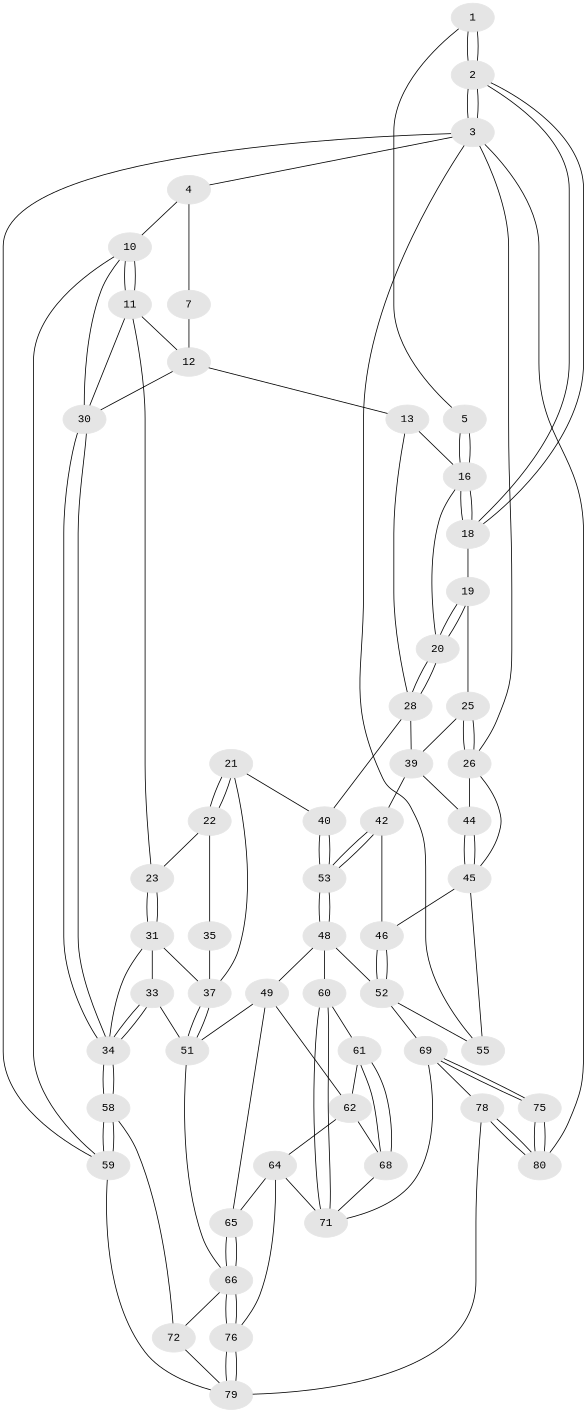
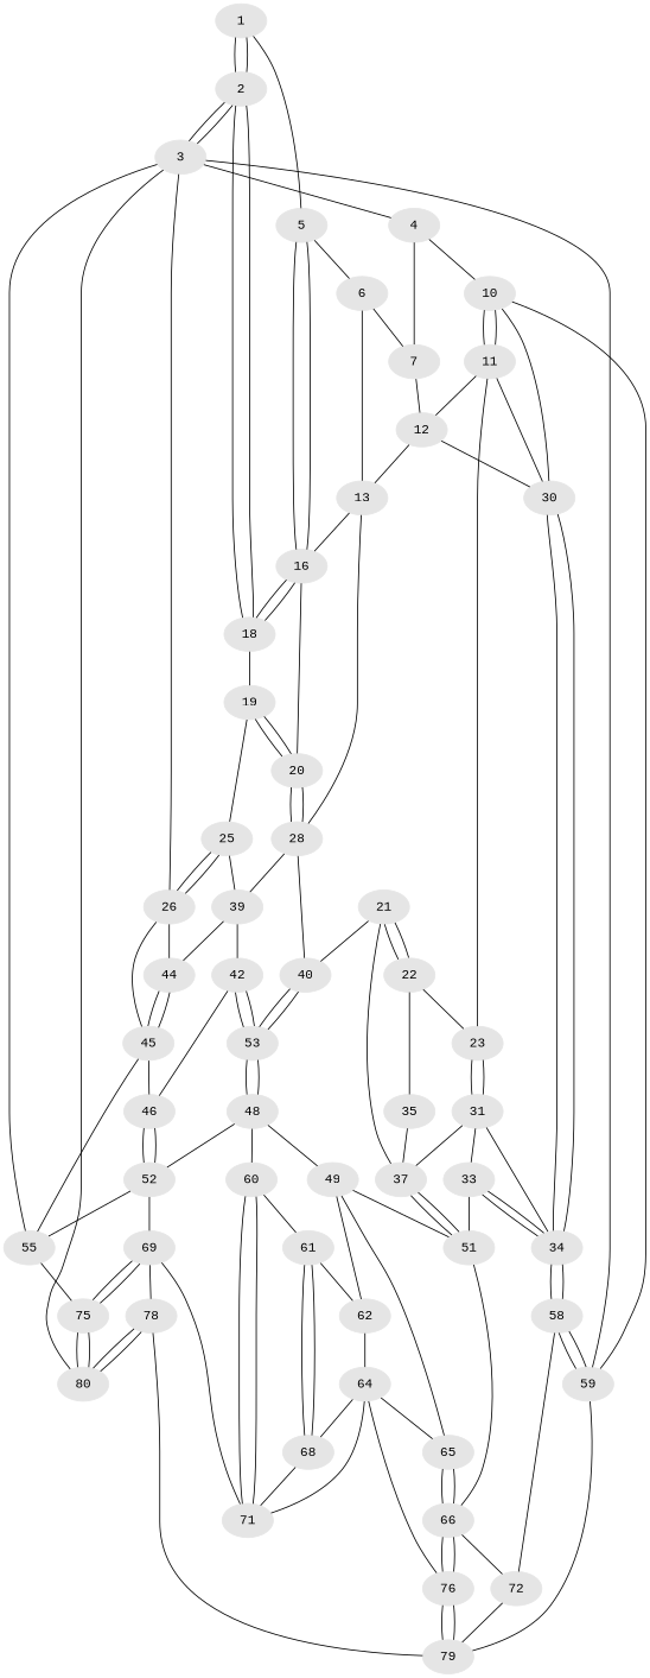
  graph {
    fontname="Liberation Mono"
    node [color=gray90 fontname="Liberation Mono" style=filled]
    edge [fontname="Liberation Mono"]
    1
    2
    5
    3 [super="+77"]
    18
+   6 [super="+9"]
    16 [super="+17"]
    4
    26 [super="+27"]
    55 [super="+56"]
    59
    80
    19
    7 [super="+8"]
    10
    44
    45 [super="+47"]
    75
    79 [super="+81"]
    12 [super="+15"]
    11 [super="+24"]
    30
    13 [super="+14"]
    20
    28 [super="+29"]
    23
    34
    31 [super="+32"]
    21 [super="+36"]
    22
    37 [super="+38"]
    40
    39 [super="+41"]
    25
    35
    51 [super="+54"]
    n37 [label=53]
    33
    42
    46
    58
    66 [super="+67"]
    72
    48 [super="+53"]
    52 [super="+57"]
    49 [super="+50"]
    60
    69 [super="+70"]
    62 [super="+63"]
    65
    61
    71 [super="+73"]
    68
    64 [super="+74"]
    76
    78
    1 -- 2
    1 -- 2
    1 -- 5
    2 -- 3
    2 -- 3
    2 -- 18
    2 -- 18
+   5 -- 6
    5 -- 16
    5 -- 16
    3 -- 4
    3 -- 26
    3 -- 55
    3 -- 59
    3 -- 80
    18 -- 19
+   6 -- 7 [weight=2]
+   6 -- 13
    16 -- 18
    16 -- 18
    16 -- 20
    4 -- 7
    4 -- 10
    26 -- 44
    26 -- 45
+   55 -- 75
    59 -- 79
    19 -- 20
    19 -- 20
    19 -- 25
    7 -- 12
    10 -- 59
    10 -- 11
    10 -- 11
    10 -- 30
    44 -- 45
    44 -- 45
    45 -- 55
    45 -- 46
    75 -- 80
    75 -- 80
    12 -- 30
    12 -- 13
    11 -- 12
    11 -- 30
    11 -- 23
    30 -- 34
    30 -- 34
    13 -- 16
    13 -- 28
    20 -- 28
    20 -- 28
    28 -- 40
    28 -- 39
    23 -- 31
    23 -- 31
    34 -- 58
    34 -- 58
    31 -- 34
    31 -- 37
    31 -- 33
    21 -- 22
    21 -- 22
    21 -- 37
    21 -- 40
    22 -- 23
    22 -- 35
    37 -- 51
    37 -- 51
    40 -- n37
    40 -- n37
    39 -- 44
    39 -- 42
    25 -- 26
    25 -- 26
    25 -- 39
    35 -- 37
    51 -- 66
    n37 -- 48
    n37 -- 48
    33 -- 34
    33 -- 34
    33 -- 51
    42 -- n37
    42 -- n37
    42 -- 46
    46 -- 52
    46 -- 52
    58 -- 59
    58 -- 59
    58 -- 72
    66 -- 72
    66 -- 76
    66 -- 76
    72 -- 79
    48 -- 52
    48 -- 49
    48 -- 60
    52 -- 55
    52 -- 69
    49 -- 51
    49 -- 62
    49 -- 65
    60 -- 61
    60 -- 71
    60 -- 71
    69 -- 75
    69 -- 75
    69 -- 71
    69 -- 78
-   62 -- 68
+   64 -- 68
    62 -- 64
    65 -- 66
    65 -- 66
    61 -- 62
    61 -- 68
    61 -- 68
    68 -- 71
    64 -- 65
    64 -- 71
    64 -- 76
    76 -- 79
    76 -- 79
    78 -- 80
    78 -- 80
    78 -- 79
  }
